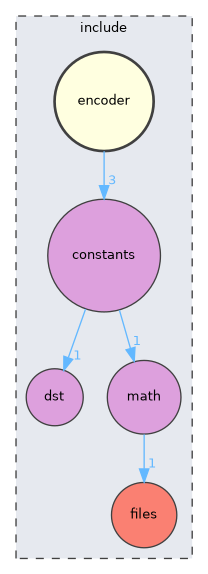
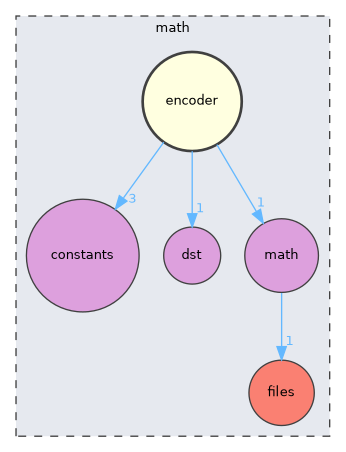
  digraph {
    compound=true
    node [color=grey25 fillcolor=plum fontname=Helvetica fontsize=10 shape=circle style=filled]
    edge [color=steelblue1 fontcolor=steelblue1 fontname=Helvetica fontsize=10 headlabel=1 labeldistance=1.5 labelfontname=Helvetica labelfontsize=10]
    n1 [fillcolor=salmon height=0.2 label=files width=0.4]
    n2 [height=0.2 label=constants width=0.4]
    n3 [height=0.2 label=dst width=0.4]
    n4 [height=0.2 label=math width=0.4]
    n5 [fillcolor=lightyellow height=0.2 label=encoder style="filled,bold" width=0.4]
    subgraph cluster_1 {
      bgcolor="#e6e9ef"
      fontname=Helvetica
      fontsize=10
-     label=include
+     label=math
      pencolor=grey25
      style="filled,dashed"
      n1
      n2
      n3
      n4
      n5
    }
    n4 -> n1
    n5 -> n2 [headlabel=3]
-   n2 -> n3
-   n2 -> n4
+   n5 -> n3
+   n5 -> n4
  }
